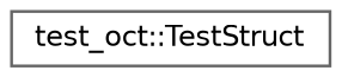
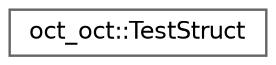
  digraph {
    rankdir=LR
-   n1 [color=grey40 fillcolor=white fontname=Helvetica fontsize=10 height=0.2 label="test_oct::TestStruct" shape=box style=filled width=0.4]
+   n1 [color=grey40 fillcolor=white fontname=Helvetica fontsize=10 height=0.2 label="oct_oct::TestStruct" shape=box style=filled width=0.4]
  }
